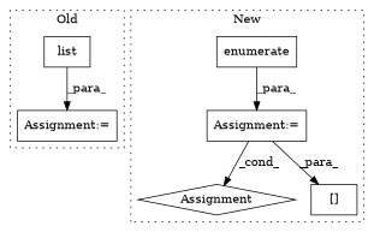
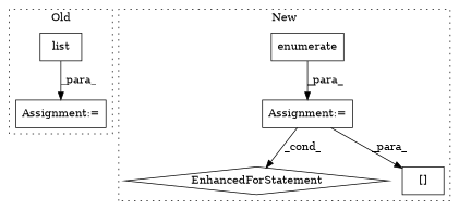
  digraph {
    node [a=32 l="81,2" s="2860,2965" shape=box]
    n1 [l="5,1" label=list s="2940,2953"]
    n2 [a=7 l=1 label="Assignment:=" s=2935]
    n3 [l="10,1" label=enumerate s="2949,2964"]
    n4 [a=7 label="Assignment:="]
-   n5 [a=70 label=Assignment shape=diamond]
+   n5 [a=70 label=EnhancedForStatement shape=diamond]
    n6 [a=2 l="7,1" label="[]" s="2981,2989"]
    subgraph cluster_1 {
      label=Old
      style=dotted
      n1
      n2
    }
    subgraph cluster_2 {
      label=New
      style=dotted
      n3
      n4
      n5
      n6
    }
    n1 -> n2 [label=_para_]
    n3 -> n4 [label=_para_]
    n4 -> n5 [label=_cond_]
    n4 -> n6 [label=_para_]
  }
